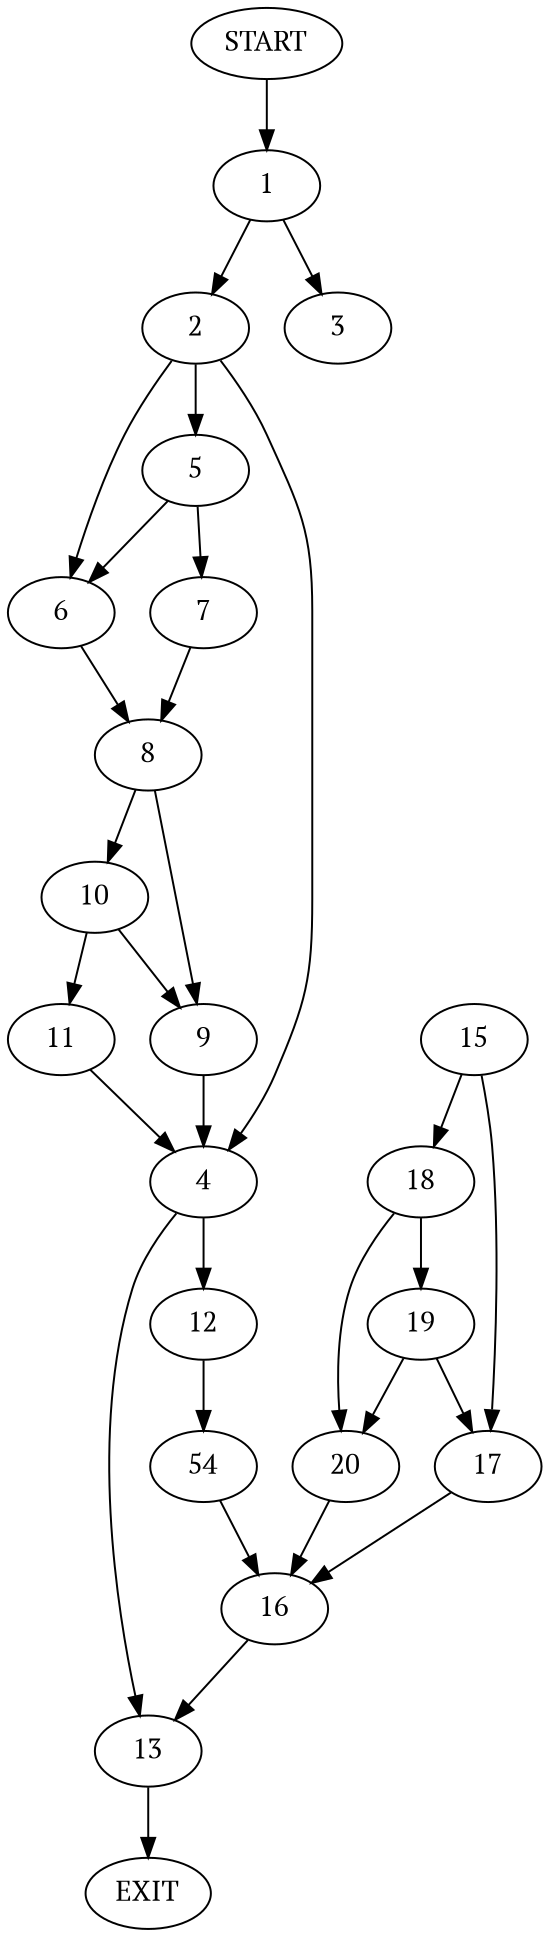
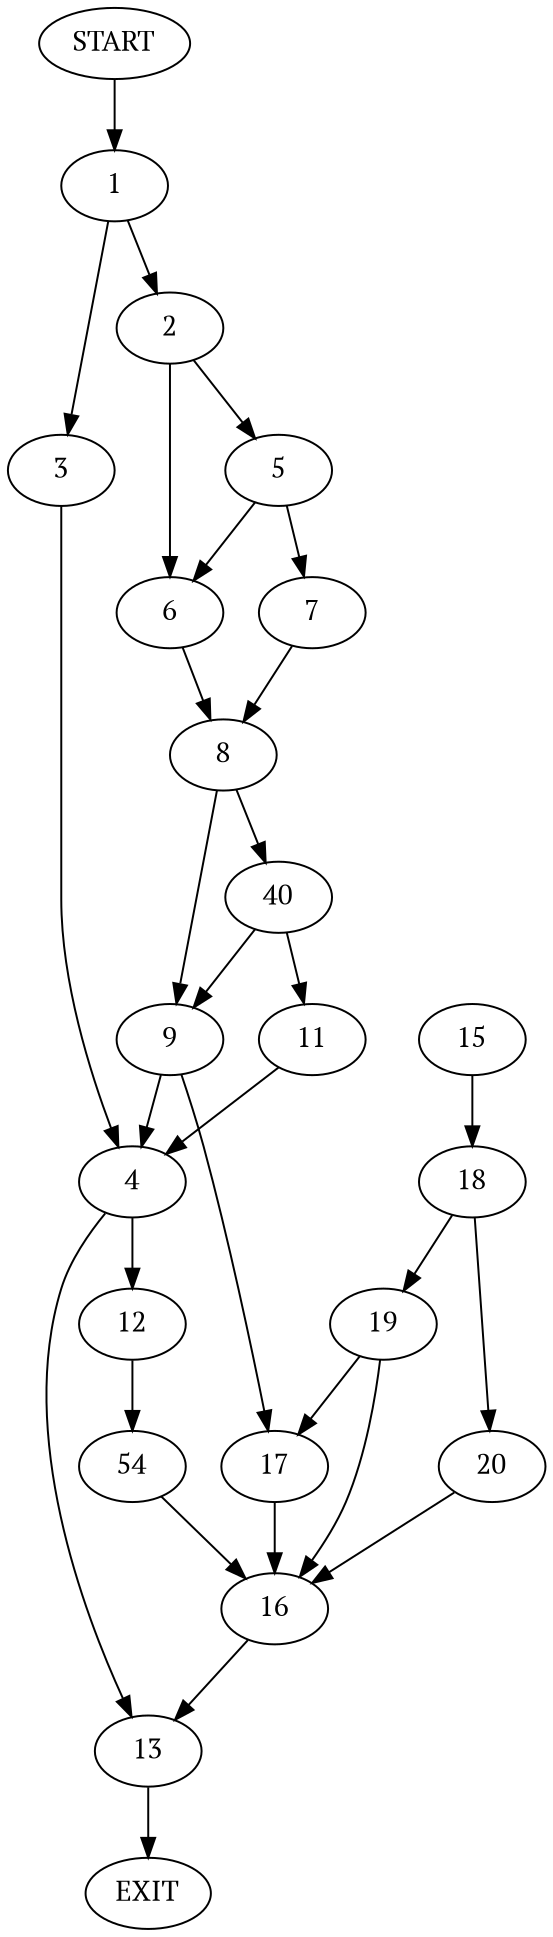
  digraph {
    fontname="PT Serif"
    node [fontname="PT Serif"]
    edge [fontname="PT Serif"]
    n1 [label=START]
    1
    2
    3
    n5 [label=EXIT]
    5
    6
    4
    7
    8
    12
    13
    n13 [label=54]
    9
-   10
+   10 [label=40]
    11
    16
    15
    17
    18
    19
    20
    n1 -> 1
    1 -> 2
    1 -> 3
    2 -> 5
    2 -> 6
-   2 -> 4
+   3 -> 4
    5 -> 6
    5 -> 7
    6 -> 8
    4 -> 12
    4 -> 13
    7 -> 8
    8 -> 9
    8 -> 10
    12 -> n13
    13 -> n5
    n13 -> 16
    9 -> 4
    10 -> 9
    10 -> 11
    11 -> 4
    16 -> 13
-   15 -> 17
+   9 -> 17
    15 -> 18
    17 -> 16
    18 -> 19
    18 -> 20
    19 -> 17
-   19 -> 20
+   19 -> 16
    20 -> 16
  }
